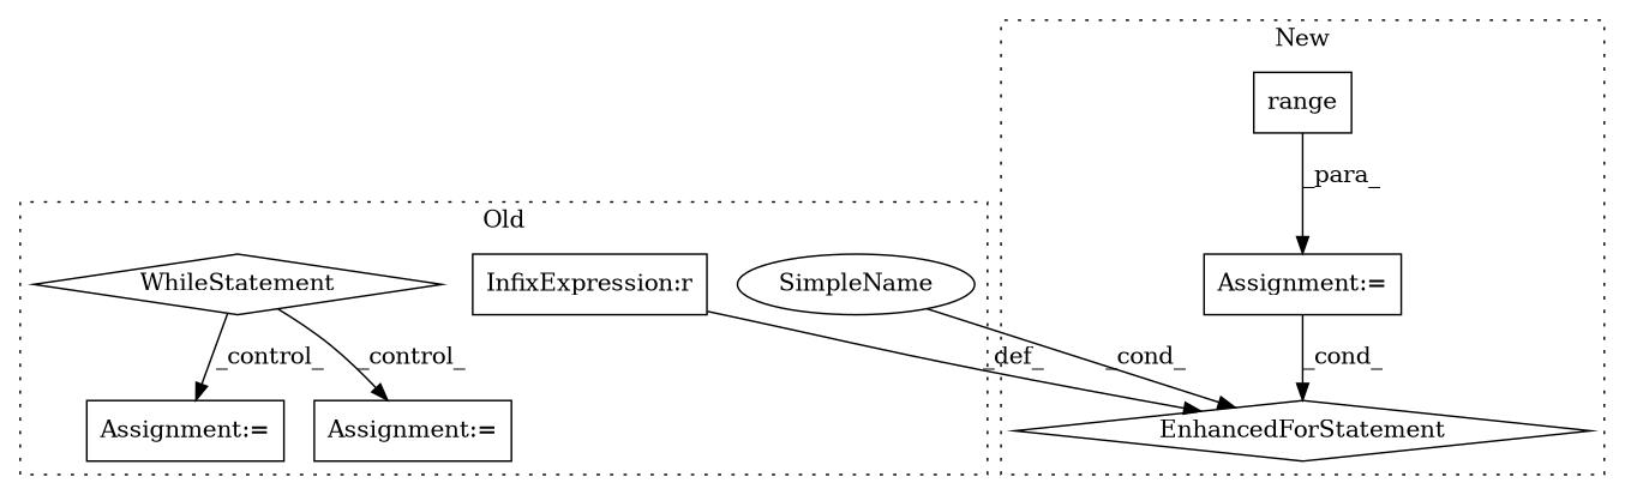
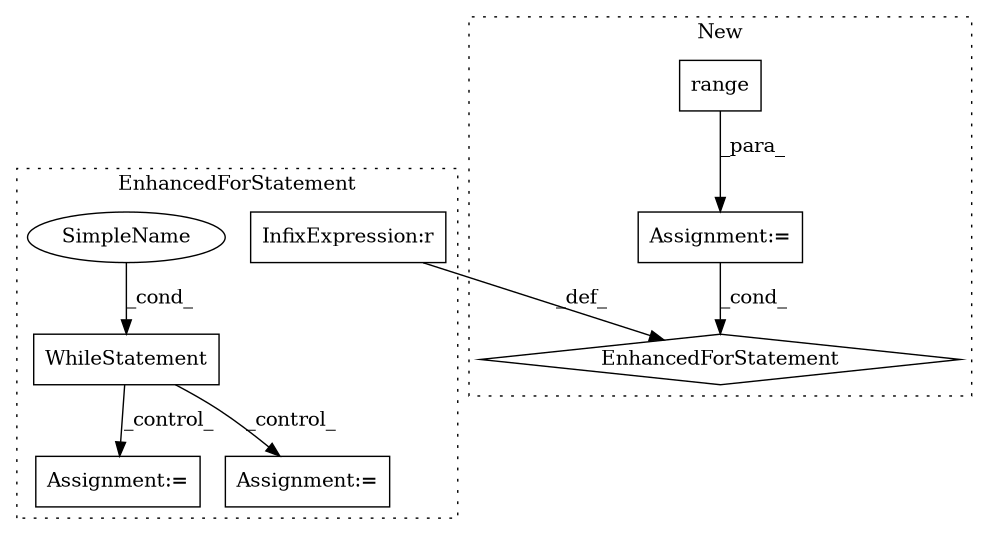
  digraph {
    node [a=7 l=1 s="10288,10376" shape=box]
-   n1 [a=61 l="7,2" label=WhileStatement s="12176,12208" shape=diamond]
+   n1 [a=61 l="7,2" label=WhileStatement s="12176,12208"]
    n2 [a=27 l=3 label="InfixExpression:r" s=12193]
    n3 [label="Assignment:=" s=13010]
    n4 [a=42 label=SimpleName shape=ellipse l="" s=""]
    n5 [label="Assignment:=" s=13059]
    n6 [a=32 l="6,1" label=range s="10355,10375"]
    n7 [l="57,2" label="Assignment:="]
    n8 [a=70 l="57,2" label=EnhancedForStatement shape=diamond]
    subgraph cluster_1 {
-     label=Old
+     label=EnhancedForStatement
      style=dotted
      n1
      n2
      n3
      n4
      n5
    }
    subgraph cluster_2 {
      label=New
      style=dotted
      n6
      n7
      n8
    }
    n1 -> n3 [label=_control_]
    n1 -> n5 [label=_control_]
    n2 -> n8 [label=_def_]
-   n4 -> n8 [label=_cond_]
+   n4 -> n1 [label=_cond_]
    n6 -> n7 [label=_para_]
    n7 -> n8 [label=_cond_]
  }
